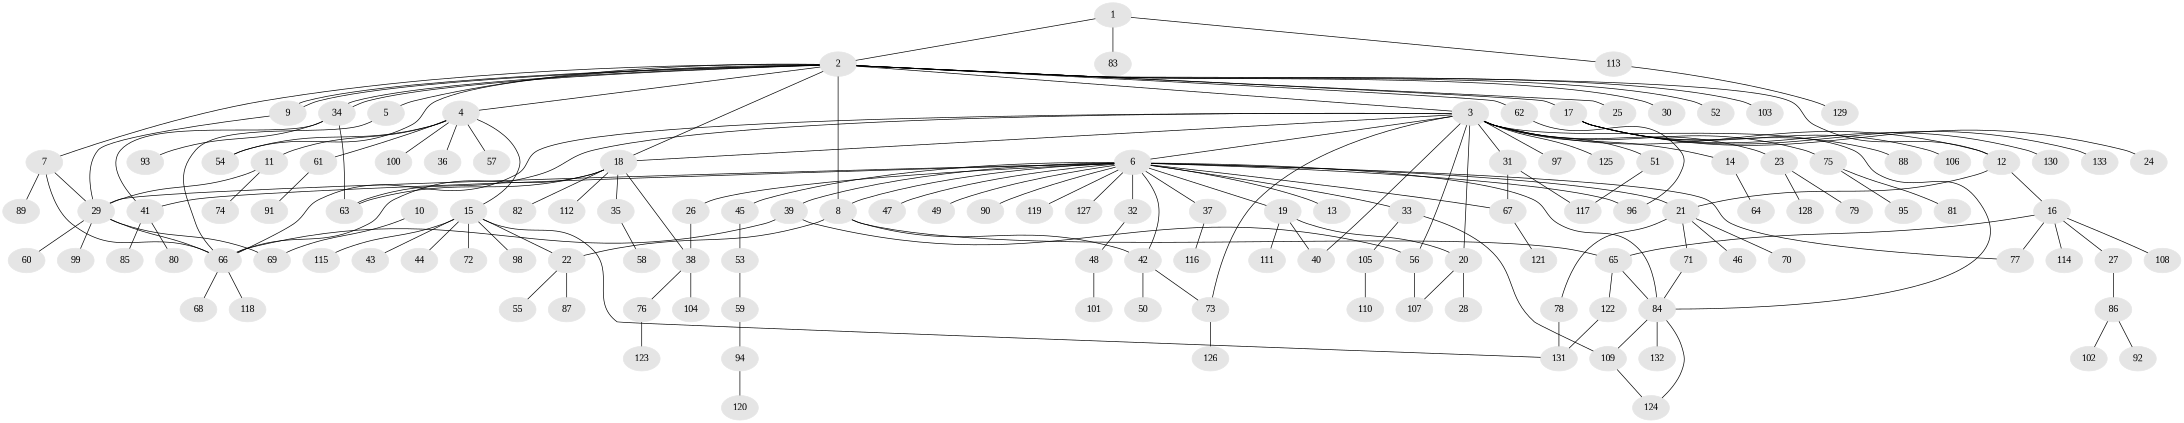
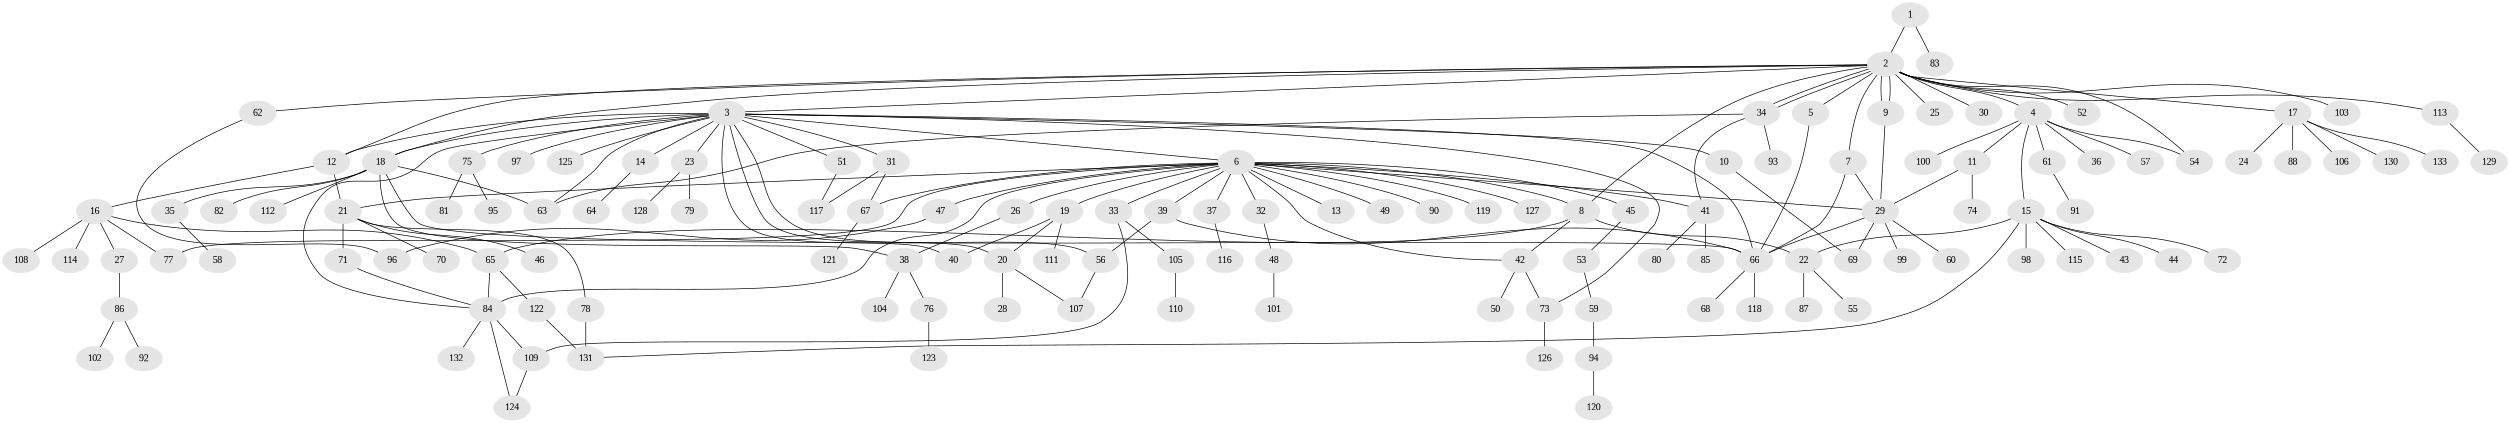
  graph {
    fontname="Liberation Serif"
    node [color=gray90 fontname="Liberation Serif" style=filled]
    edge [fontname="Liberation Serif"]
    1
    2
    83
    3
    4
    5
    7
    8
    9
    12
    17
    18
    25
    30
    34
    52
    54
    62
    103
    113
    6
    10
    14
    20
    23
    31
    40
    51
    56
    63
    66
    73
    75
    84
    97
    125
    11
    15
    36
    57
    61
    100
    29
-   89
    42
    22
    65
    21
    16
    24
    88
    106
    130
    133
    35
    38
    82
    112
    41
    93
    96
    129
    13
    19
    26
    32
    33
    37
    39
    45
    47
    49
    67
    77
    90
    119
    127
    69
    64
    28
    107
    79
    128
    117
    68
    118
    126
    81
    95
    109
    124
    132
    74
    43
    44
    72
    98
    115
    131
    91
    111
    46
    70
    71
    78
    60
    99
    48
    105
    116
    80
    85
    50
    53
    121
    55
    87
    122
    27
    108
    114
    86
    58
    76
    104
    92
    102
    101
    110
    123
    59
    94
    120
    1 -- 2
    1 -- 83
    2 -- 3
    2 -- 4
    2 -- 5
    2 -- 7
    2 -- 8
    2 -- 9
    2 -- 9
    2 -- 12
    2 -- 17
    2 -- 18
    2 -- 25
    2 -- 30
    2 -- 34
    2 -- 34
    2 -- 52
    2 -- 54
    2 -- 62
    2 -- 103
-   1 -- 113
+   2 -- 113
    3 -- 12
    3 -- 18
    3 -- 6
+   3 -- 10
    3 -- 14
    3 -- 20
    3 -- 23
    3 -- 31
    3 -- 40
    3 -- 51
    3 -- 56
    3 -- 63
    3 -- 66
    3 -- 73
    3 -- 75
    3 -- 84
    3 -- 97
    3 -- 125
    4 -- 54
    4 -- 11
    4 -- 15
    4 -- 36
    4 -- 57
    4 -- 61
    4 -- 100
    5 -- 66
    7 -- 66
    7 -- 29
-   7 -- 89
    8 -- 42
    8 -- 22
    8 -- 65
    9 -- 29
    12 -- 21
    12 -- 16
    17 -- 24
    17 -- 88
    17 -- 106
    17 -- 130
    17 -- 133
    18 -- 63
    18 -- 66
    18 -- 35
    18 -- 38
    18 -- 82
    18 -- 112
    34 -- 63
    34 -- 41
    34 -- 93
    62 -- 96
    113 -- 129
    6 -- 8
    6 -- 84
    6 -- 29
    6 -- 42
    6 -- 21
    6 -- 41
-   6 -- 96
+   47 -- 96
    6 -- 13
    6 -- 19
    6 -- 26
    6 -- 32
    6 -- 33
    6 -- 37
    6 -- 39
    6 -- 45
    6 -- 47
    6 -- 49
    6 -- 67
    6 -- 77
    6 -- 90
    6 -- 119
    6 -- 127
    10 -- 69
    14 -- 64
    20 -- 28
    20 -- 107
    23 -- 79
    23 -- 128
    31 -- 67
    31 -- 117
    51 -- 117
    56 -- 107
    66 -- 68
    66 -- 118
    73 -- 126
    75 -- 81
    75 -- 95
    84 -- 109
    84 -- 124
    84 -- 132
    11 -- 29
    11 -- 74
    15 -- 22
    15 -- 43
    15 -- 44
    15 -- 72
    15 -- 98
    15 -- 115
    15 -- 131
    61 -- 91
    29 -- 66
    29 -- 69
    29 -- 60
    29 -- 99
    42 -- 73
    42 -- 50
    22 -- 55
    22 -- 87
    65 -- 84
    65 -- 122
    21 -- 46
    21 -- 70
    21 -- 71
    21 -- 78
    16 -- 65
    16 -- 77
    16 -- 27
    16 -- 108
    16 -- 114
    35 -- 58
    38 -- 76
    38 -- 104
    41 -- 80
    41 -- 85
    19 -- 20
    19 -- 40
    19 -- 111
    26 -- 38
    32 -- 48
    33 -- 109
    33 -- 105
    37 -- 116
    39 -- 56
    39 -- 66
    45 -- 53
    67 -- 121
    109 -- 124
    71 -- 84
    78 -- 131
    48 -- 101
    105 -- 110
    53 -- 59
    122 -- 131
    27 -- 86
    86 -- 92
    86 -- 102
    76 -- 123
    59 -- 94
    94 -- 120
  }
